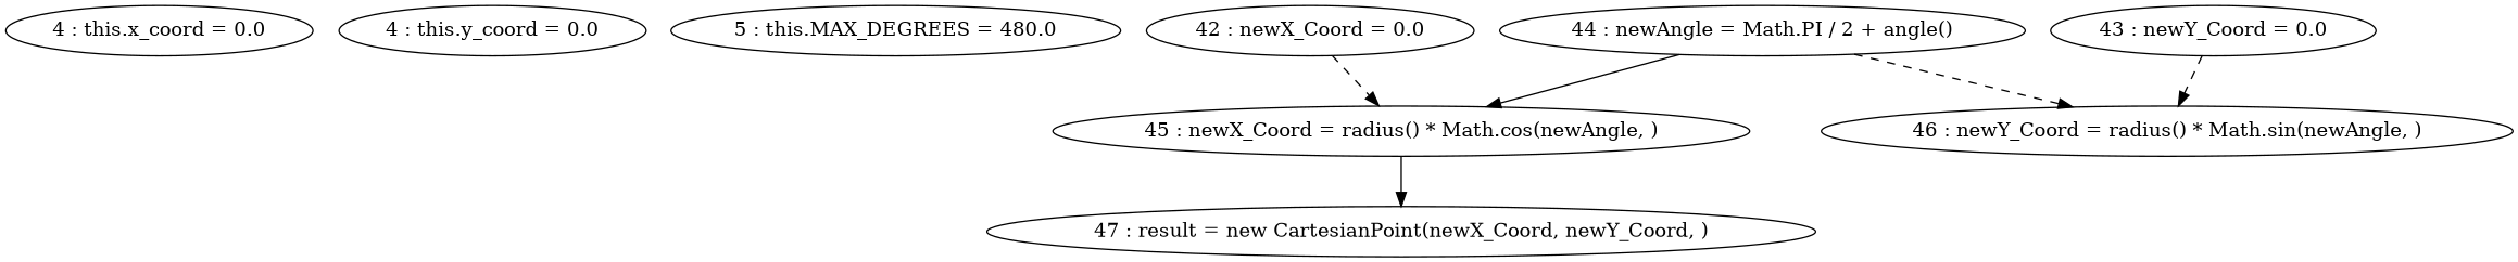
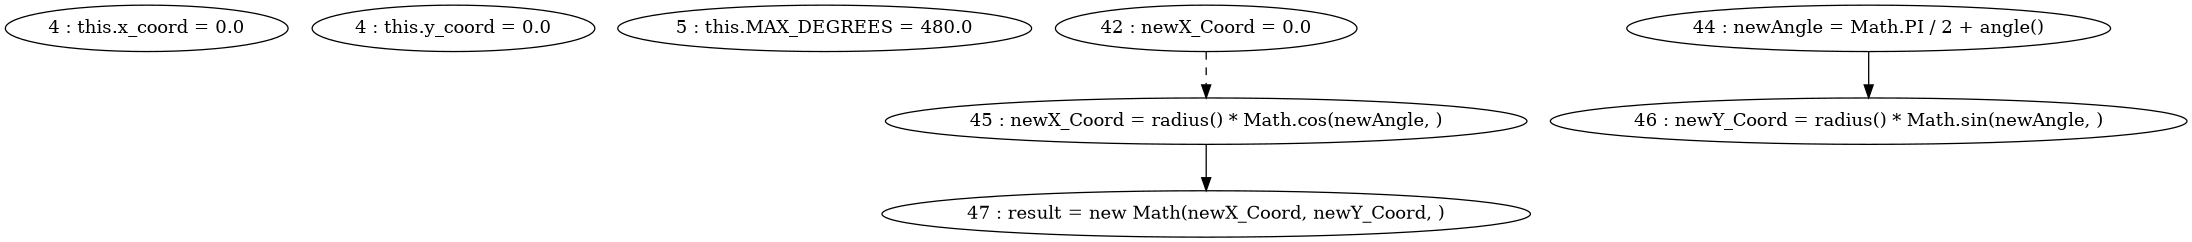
  digraph {
    "4 : this.x_coord = 0.0"
    "4 : this.y_coord = 0.0"
    n3 [label="5 : this.MAX_DEGREES = 480.0"]
    "42 : newX_Coord = 0.0"
    "45 : newX_Coord = radius() * Math.cos(newAngle, )"
-   "47 : result = new CartesianPoint(newX_Coord, newY_Coord, )"
-   "43 : newY_Coord = 0.0"
+   "47 : result = new CartesianPoint(newX_Coord, newY_Coord, )" [label="47 : result = new Math(newX_Coord, newY_Coord, )"]
    "46 : newY_Coord = radius() * Math.sin(newAngle, )"
    "44 : newAngle = Math.PI / 2 + angle()"
    "42 : newX_Coord = 0.0" -> "45 : newX_Coord = radius() * Math.cos(newAngle, )" [style=dashed]
    "45 : newX_Coord = radius() * Math.cos(newAngle, )" -> "47 : result = new CartesianPoint(newX_Coord, newY_Coord, )"
-   "43 : newY_Coord = 0.0" -> "46 : newY_Coord = radius() * Math.sin(newAngle, )" [style=dashed]
-   "44 : newAngle = Math.PI / 2 + angle()" -> "45 : newX_Coord = radius() * Math.cos(newAngle, )"
-   "44 : newAngle = Math.PI / 2 + angle()" -> "46 : newY_Coord = radius() * Math.sin(newAngle, )" [style=dashed]
+   "44 : newAngle = Math.PI / 2 + angle()" -> "46 : newY_Coord = radius() * Math.sin(newAngle, )"
  }
